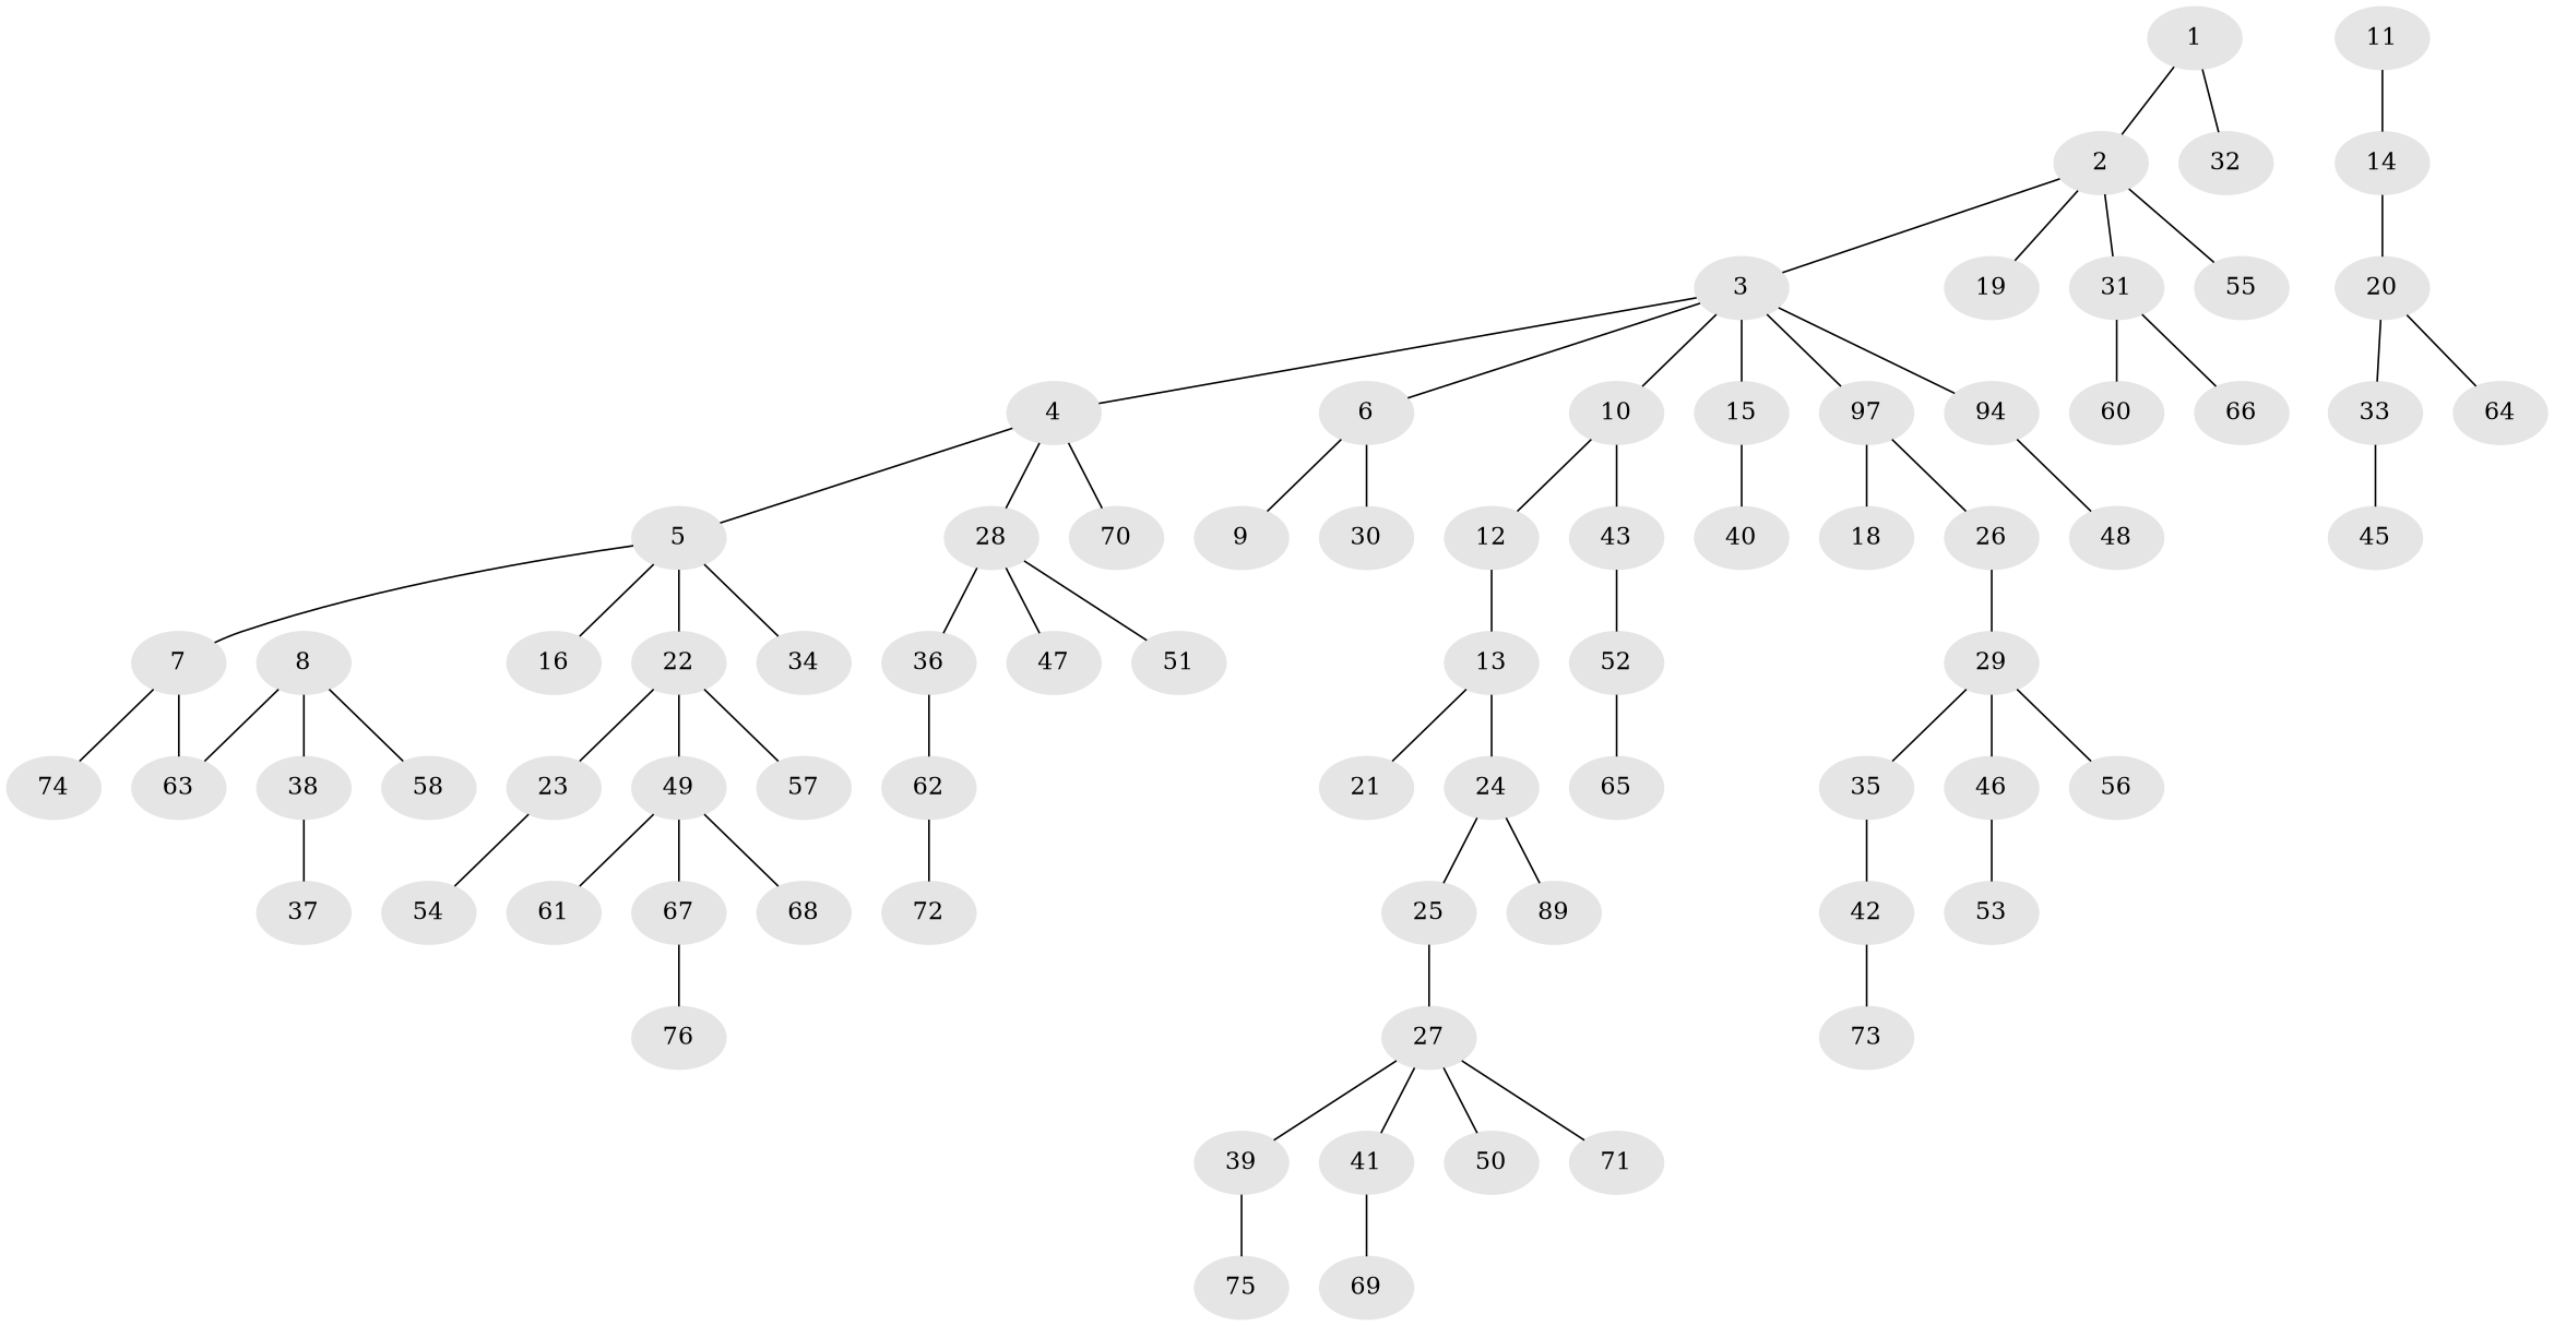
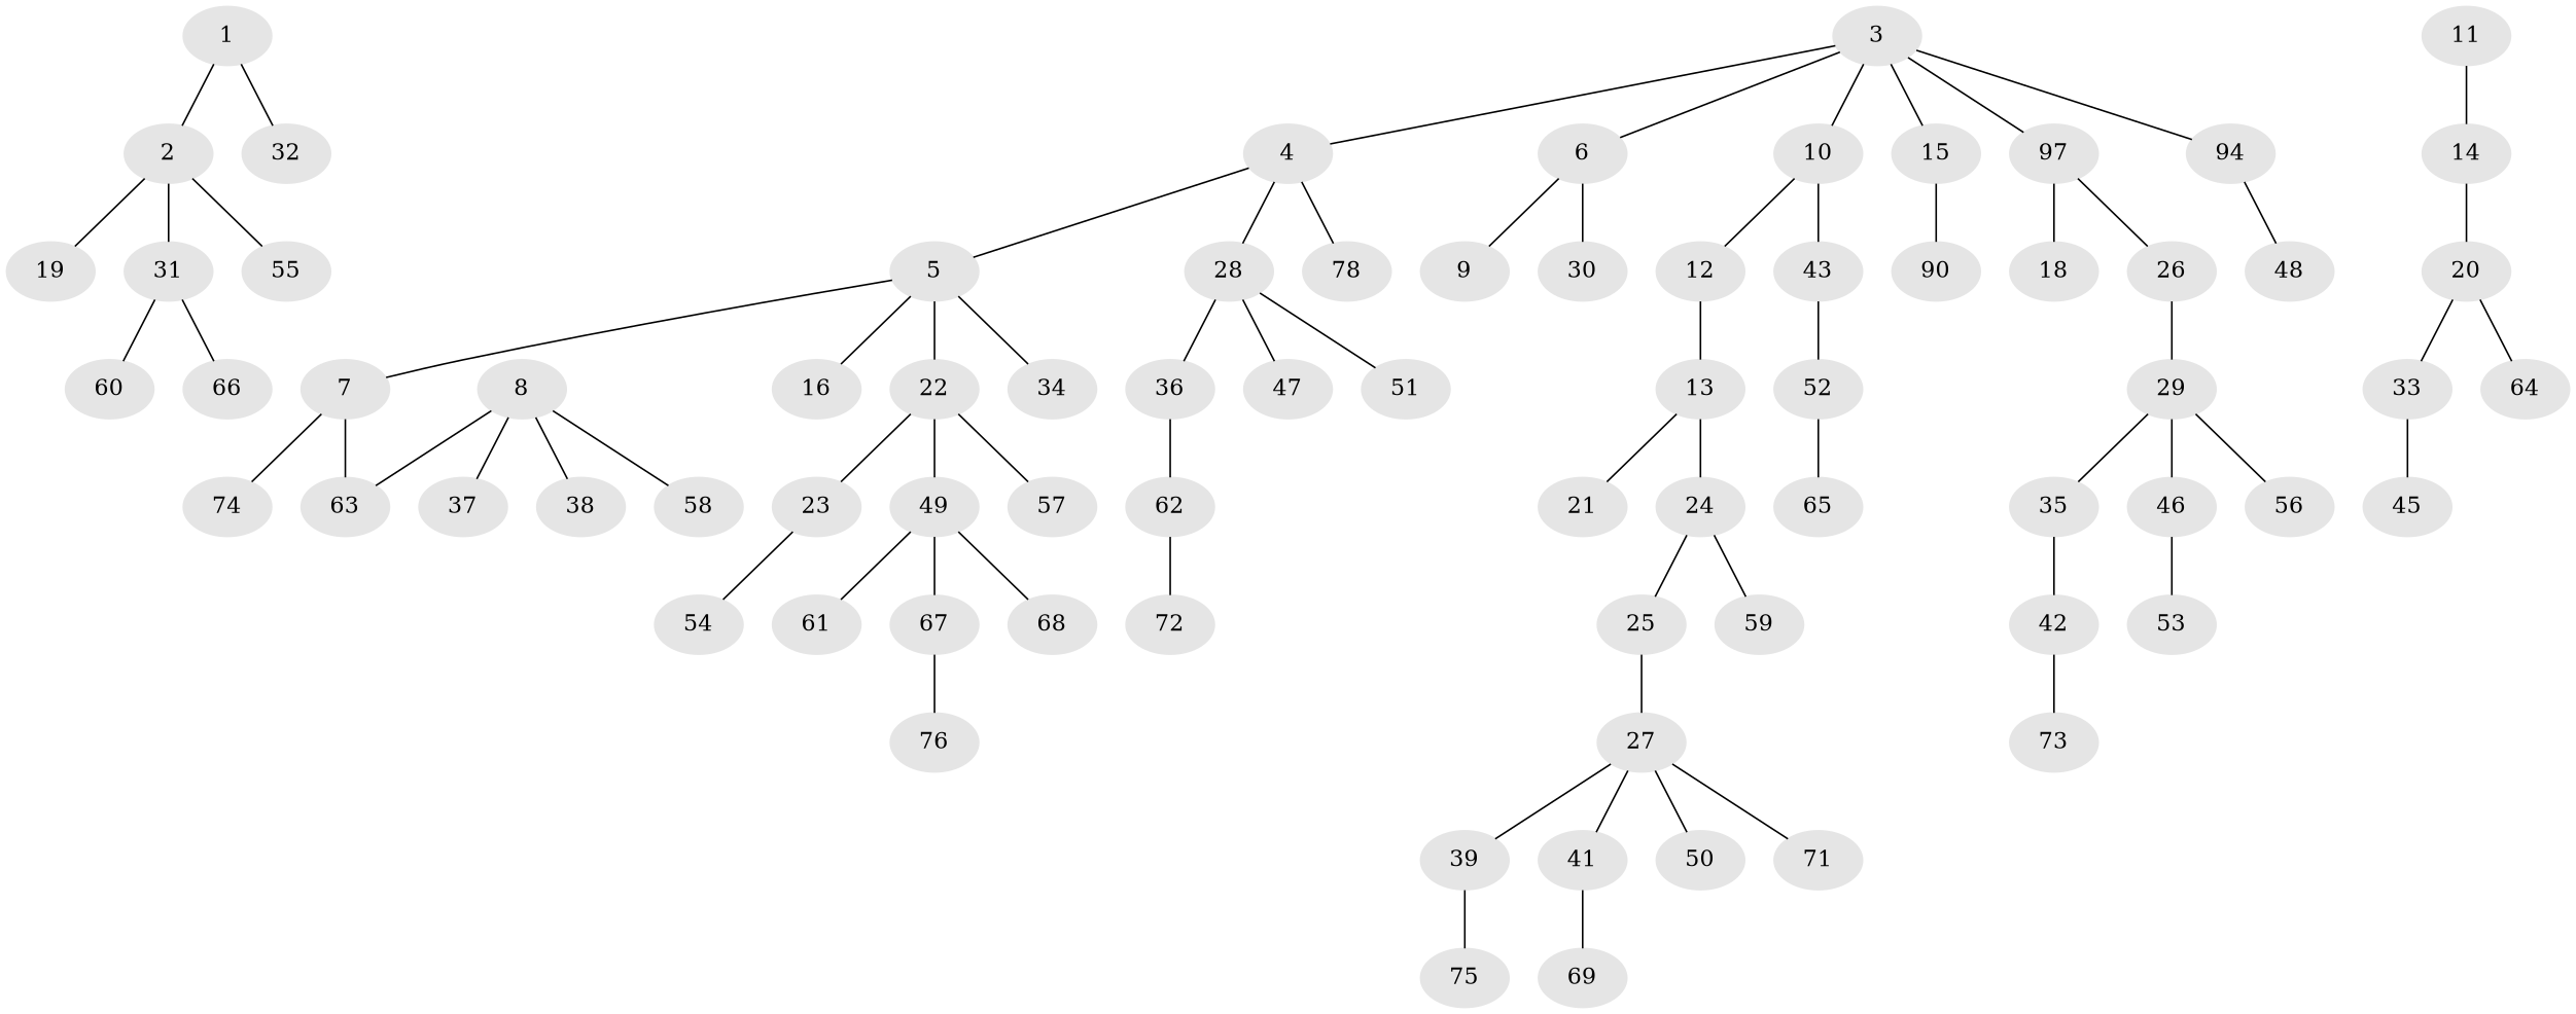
  graph {
    node [color=gray90 style=filled]
    1
    2
    32
    3
    19
    31
    55
    4
    6
    10
    15
    n12 [label=97]
    n13 [label=94]
    60
    66
    5
    28
-   70
+   70 [label=78]
    9
    30
    12
    43
-   40
+   40 [label=90]
    18
    26
    48
    7
    16
    22
    34
    11
    14
    36
    47
    51
    74
    63
    23
    49
    57
    8
    37
    38
    58
    13
    52
    20
    21
    24
    25
-   59 [label=89]
+   59
    33
    64
    29
    45
    54
    61
    67
    68
    27
    39
    41
    50
    71
    35
    46
    56
    75
    69
    62
    42
    53
    73
    72
    65
    76
    1 -- 2
    1 -- 32
-   2 -- 3
    2 -- 19
    2 -- 31
    2 -- 55
    3 -- 4
    3 -- 6
    3 -- 10
    3 -- 15
    3 -- n12
    3 -- n13
    31 -- 60
    31 -- 66
    4 -- 5
    4 -- 28
    4 -- 70
    6 -- 9
    6 -- 30
    10 -- 12
    10 -- 43
    15 -- 40
    n12 -- 18
    n12 -- 26
    n13 -- 48
    5 -- 7
    5 -- 16
    5 -- 22
    5 -- 34
    28 -- 36
    28 -- 47
    28 -- 51
    12 -- 13
    43 -- 52
    26 -- 29
    7 -- 74
    7 -- 63
    22 -- 23
    22 -- 49
    22 -- 57
    11 -- 14
    14 -- 20
    36 -- 62
    23 -- 54
    49 -- 61
    49 -- 67
    49 -- 68
    8 -- 63
-   38 -- 37
+   8 -- 37
    8 -- 38
    8 -- 58
    13 -- 21
    13 -- 24
    52 -- 65
    20 -- 33
    20 -- 64
    24 -- 25
    24 -- 59
    25 -- 27
    33 -- 45
    29 -- 35
    29 -- 46
    29 -- 56
    67 -- 76
    27 -- 39
    27 -- 41
    27 -- 50
    27 -- 71
    39 -- 75
    41 -- 69
    35 -- 42
    46 -- 53
    62 -- 72
    42 -- 73
  }
